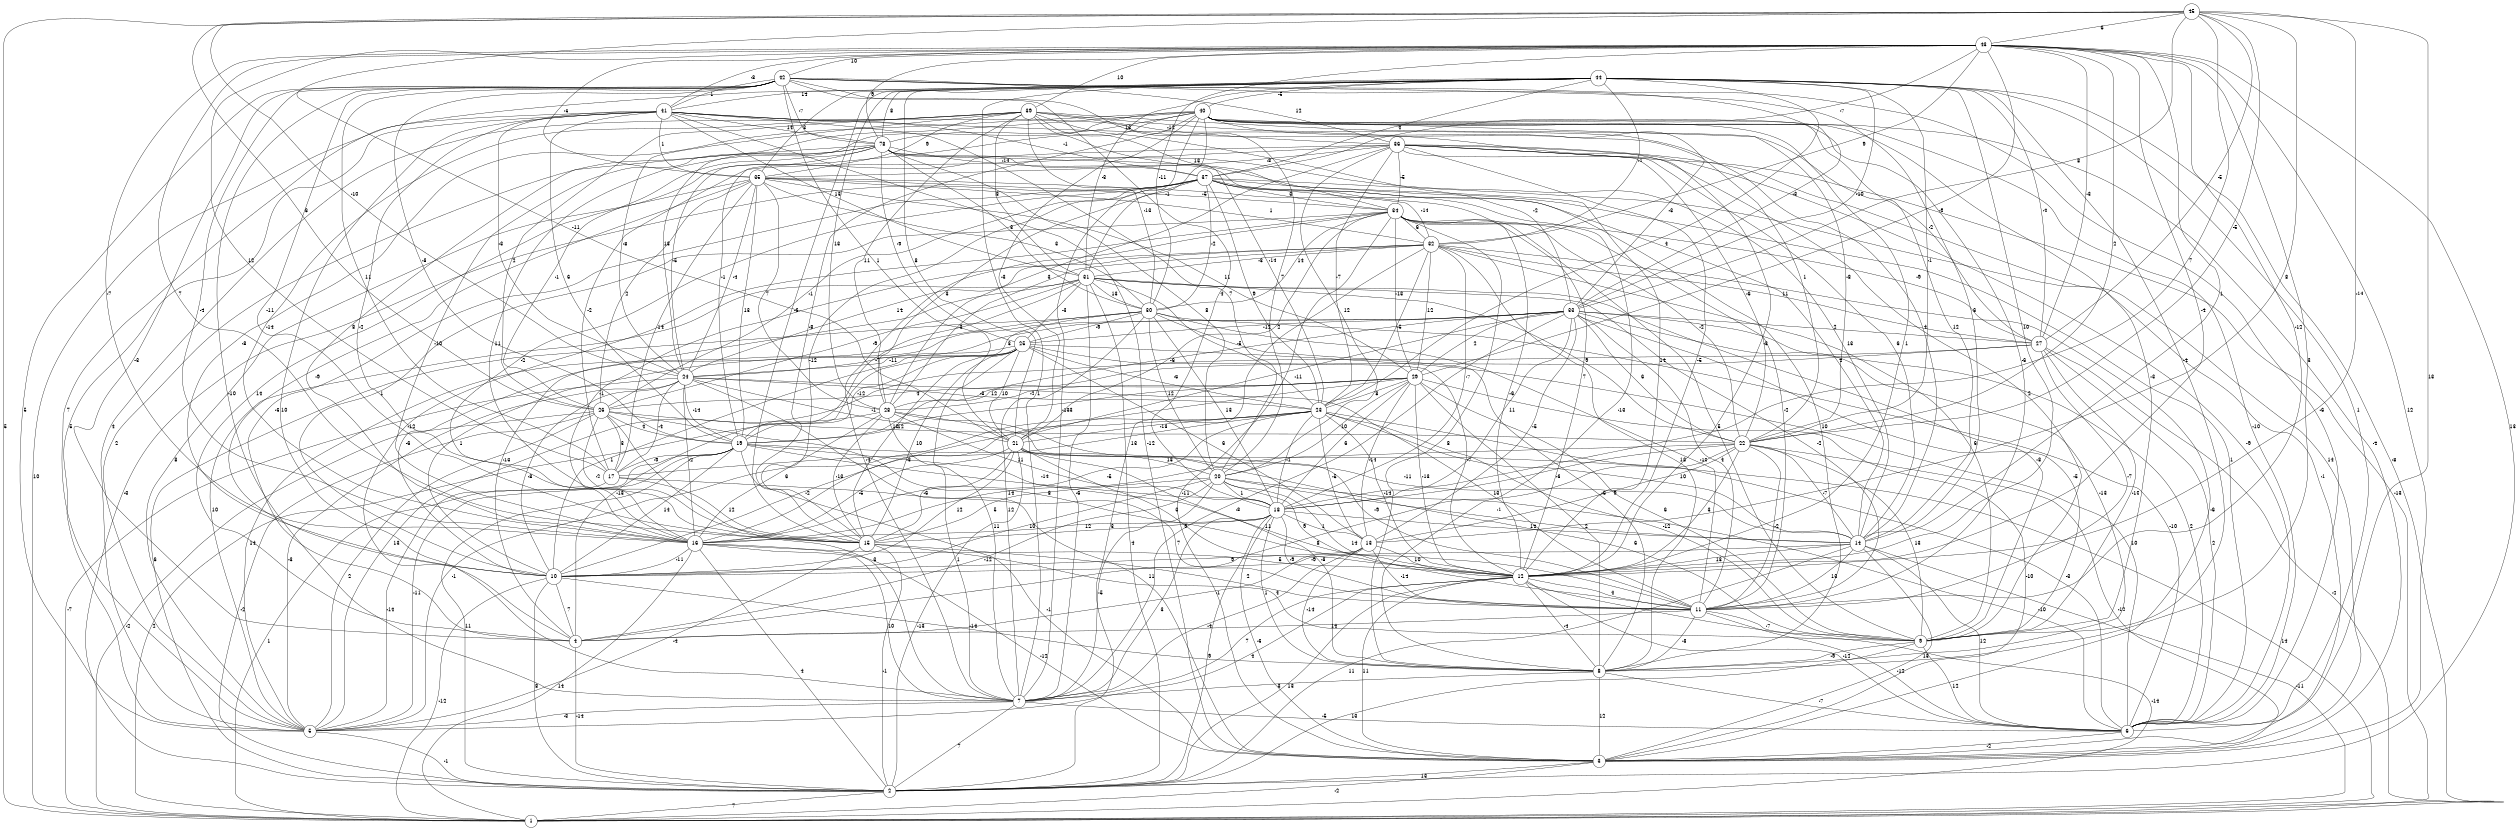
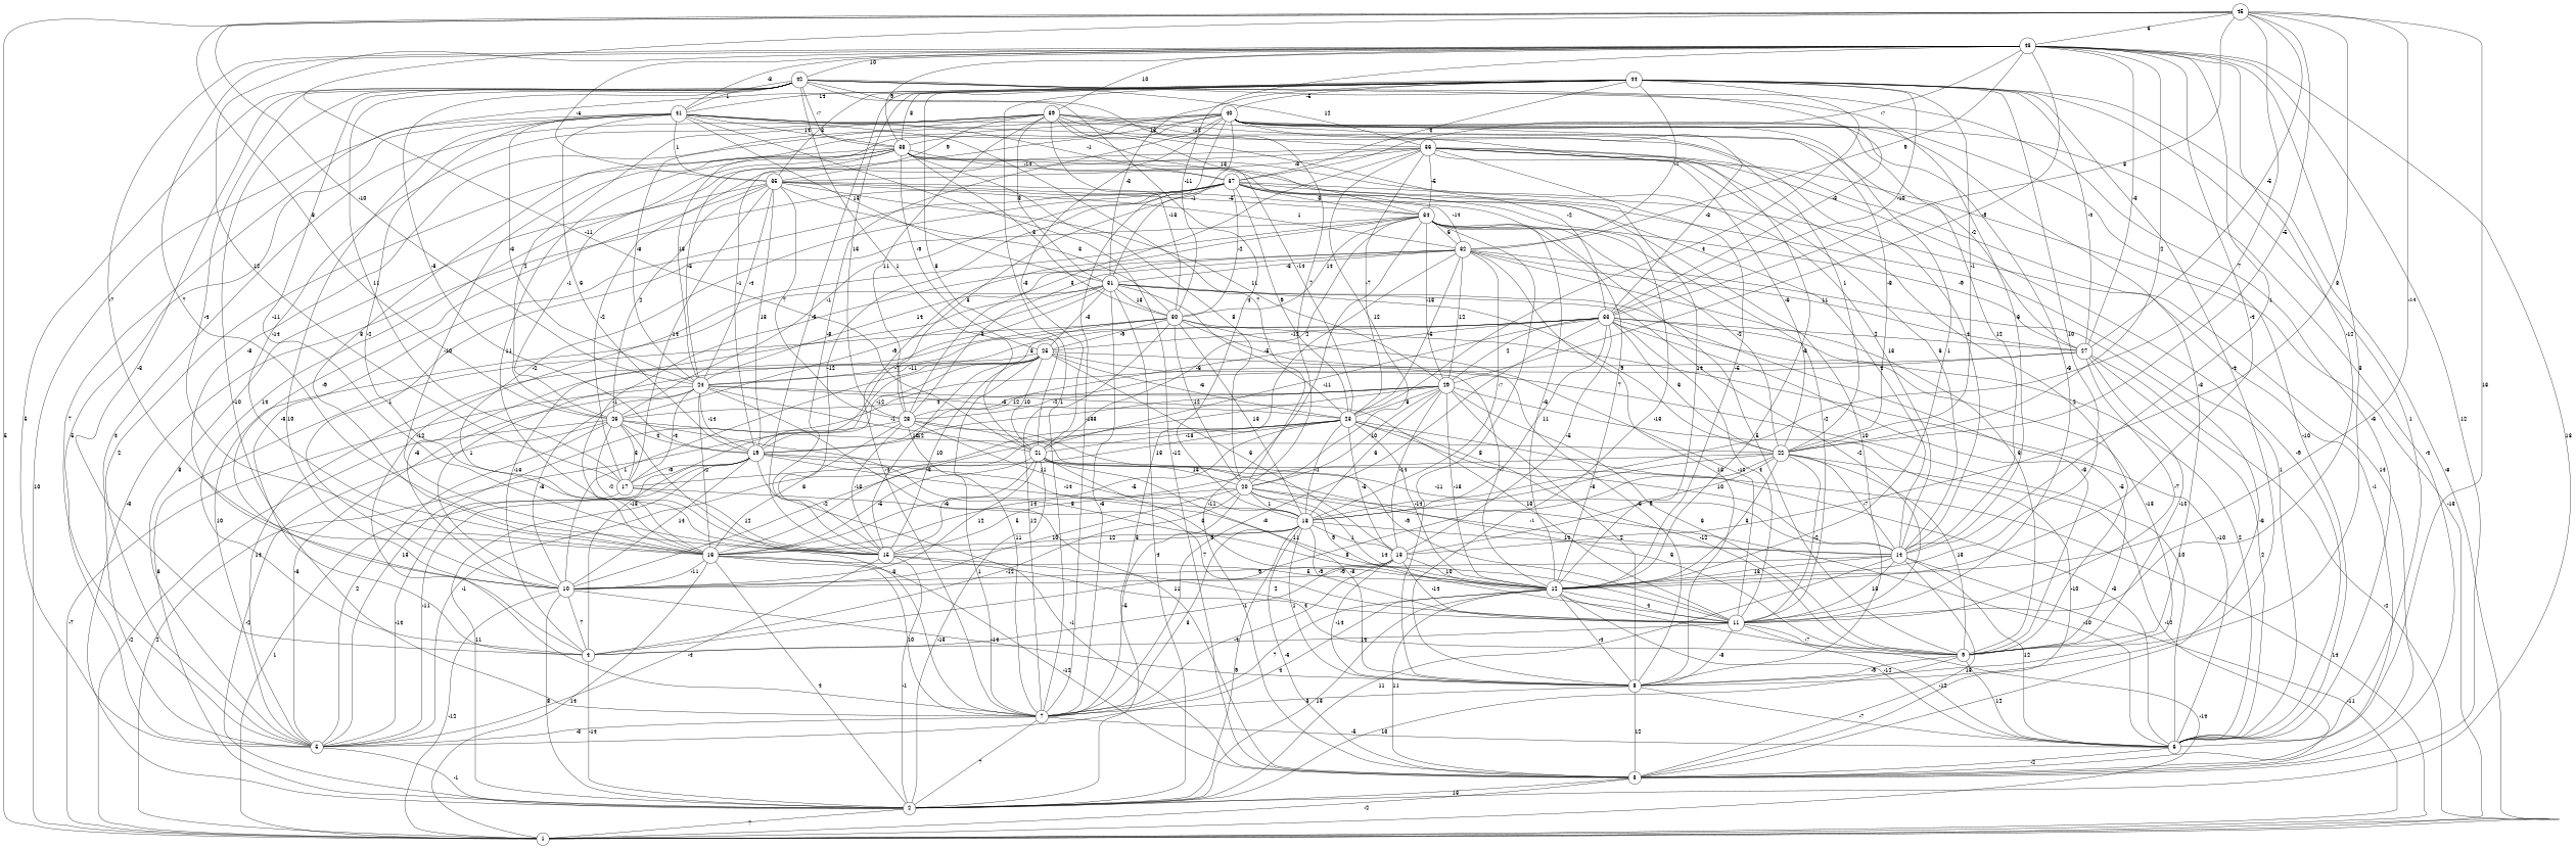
  graph {
    fontname="Helvetica,Arial,sans-serif"
    node [shape=circle]
    45
    1
    6
    12
    13
    18
    21
    22
    24
    26
    27
    33
    43
    3
    5
    7
    2
    8
    11
    4
    10
    15
    14
    16
    20
    9
    23
    17
    19
    28
    29
    25
    32
    35
    37
-   38 [label=78]
+   38
    41
    30
    39
    42
    31
    34
    36
    44
    40
    45 -- 1 [label=5]
    45 -- 6 [label=13]
    45 -- 12 [label=-14]
    45 -- 13 [label=8]
    45 -- 18 [label=7]
    45 -- 21 [label=-11]
    45 -- 22 [label=-5]
    45 -- 24 [label=-10]
    45 -- 26 [label=6]
    45 -- 27 [label=-5]
    45 -- 33 [label=8]
    45 -- 43 [label=6]
    6 -- 3 [label=-2]
    12 -- 1 [label=-14]
    12 -- 6 [label=-12]
    12 -- 3 [label=11]
    12 -- 5 [label=4]
    12 -- 7 [label=7]
    12 -- 2 [label=13]
    12 -- 8 [label=-4]
    12 -- 11 [label=4]
    13 -- 12 [label=10]
    13 -- 7 [label=-4]
    13 -- 8 [label=-14]
    13 -- 11 [label=-14]
    13 -- 4 [label=-1]
    13 -- 10 [label=9]
    18 -- 13 [label=1]
    18 -- 3 [label=-6]
    18 -- 7 [label=3]
    18 -- 2 [label=9]
    18 -- 8 [label=1]
    18 -- 11 [label=-9]
    18 -- 15 [label=9]
    18 -- 14 [label=14]
    18 -- 16 [label=12]
    21 -- 1 [label=14]
    21 -- 12 [label=3]
    21 -- 2 [label=-13]
    21 -- 8 [label=-8]
    21 -- 10 [label=12]
    21 -- 15 [label=-6]
    21 -- 16 [label=-5]
    21 -- 20 [label=13]
    22 -- 12 [label=3]
    22 -- 13 [label=9]
    22 -- 18 [label=-6]
    22 -- 3 [label=-12]
    22 -- 11 [label=-2]
    22 -- 4 [label=8]
    22 -- 14 [label=-7]
    22 -- 16 [label=14]
    22 -- 9 [label=13]
    24 -- 1 [label=-7]
    24 -- 21 [label=-1]
    24 -- 3 [label=11]
    24 -- 5 [label=-3]
    24 -- 11 [label=13]
    24 -- 10 [label=-8]
    24 -- 16 [label=-2]
    24 -- 23 [label=-3]
    24 -- 17 [label=-4]
    24 -- 19 [label=-14]
    26 -- 1 [label=-2]
    26 -- 12 [label=8]
    26 -- 22 [label=10]
    26 -- 5 [label=2]
    26 -- 7 [label=3]
    26 -- 2 [label=-2]
    26 -- 16 [label=-2]
    26 -- 17 [label=3]
    26 -- 19 [label=4]
    27 -- 1 [label=-2]
    27 -- 6 [label=2]
    27 -- 5 [label=13]
    27 -- 11 [label=-7]
    27 -- 9 [label=-10]
    27 -- 19 [label=12]
    33 -- 6 [label=2]
    33 -- 13 [label=-5]
    33 -- 18 [label=11]
    33 -- 21 [label=-11]
    33 -- 22 [label=6]
    33 -- 24 [label=3]
    33 -- 27 [label=2]
    33 -- 7 [label=-8]
    33 -- 8 [label=-13]
    33 -- 11 [label=4]
    33 -- 10 [label=1]
    33 -- 9 [label=-5]
    33 -- 28 [label=-6]
    33 -- 29 [label=2]
    33 -- 25 [label=-12]
    43 -- 12 [label=-4]
    43 -- 22 [label=2]
    43 -- 27 [label=-3]
    43 -- 3 [label=12]
    43 -- 2 [label=13]
    43 -- 8 [label=3]
    43 -- 11 [label=-12]
    43 -- 15 [label=7]
    43 -- 14 [label=1]
    43 -- 16 [label=-7]
    43 -- 17 [label=12]
    43 -- 29 [label=-9]
    43 -- 32 [label=9]
    43 -- 35 [label=-5]
    43 -- 37 [label=-7]
    43 -- 38 [label=9]
    43 -- 41 [label=-8]
    43 -- 30 [label=-11]
    43 -- 39 [label=10]
    43 -- 42 [label=10]
    3 -- 1 [label=-2]
    3 -- 2 [label=13]
    5 -- 2 [label=-1]
    7 -- 6 [label=-5]
    7 -- 5 [label=-3]
    7 -- 2 [label=7]
    2 -- 1 [label=7]
    8 -- 6 [label=-7]
    8 -- 3 [label=12]
    8 -- 7 [label=3]
    11 -- 6 [label=-12]
    11 -- 8 [label=-8]
    11 -- 4 [label=14]
    11 -- 9 [label=-7]
    4 -- 2 [label=-14]
    10 -- 1 [label=-12]
    10 -- 2 [label=8]
    10 -- 8 [label=-14]
    10 -- 4 [label=7]
    15 -- 5 [label=-4]
    15 -- 2 [label=-1]
    15 -- 11 [label=2]
    15 -- 9 [label=4]
    14 -- 1 [label=-11]
    14 -- 6 [label=12]
    14 -- 12 [label=13]
    14 -- 3 [label=13]
    14 -- 2 [label=11]
    14 -- 11 [label=13]
    14 -- 10 [label=-9]
    16 -- 1 [label=14]
    16 -- 12 [label=5]
    16 -- 3 [label=-12]
    16 -- 7 [label=10]
    16 -- 2 [label=4]
    16 -- 10 [label=-11]
    20 -- 6 [label=-10]
    20 -- 12 [label=9]
    20 -- 18 [label=1]
    20 -- 7 [label=-5]
    20 -- 11 [label=14]
    20 -- 4 [label=-12]
    20 -- 10 [label=10]
    20 -- 15 [label=5]
    20 -- 14 [label=-1]
    9 -- 6 [label=12]
    9 -- 2 [label=13]
    9 -- 8 [label=-9]
    23 -- 6 [label=-3]
    23 -- 12 [label=-14]
    23 -- 13 [label=-5]
    23 -- 18 [label=-1]
    23 -- 21 [label=-13]
    23 -- 5 [label=-1]
    23 -- 10 [label=-2]
    23 -- 14 [label=10]
    23 -- 16 [label=-5]
    23 -- 9 [label=-12]
    23 -- 17 [label=13]
    17 -- 5 [label=-14]
    17 -- 11 [label=7]
    17 -- 15 [label=12]
    19 -- 1 [label=1]
    19 -- 18 [label=-14]
    19 -- 3 [label=-1]
    19 -- 5 [label=-11]
    19 -- 2 [label=11]
    19 -- 11 [label=11]
    19 -- 10 [label=14]
    19 -- 9 [label=6]
    19 -- 17 [label=-9]
    28 -- 1 [label=2]
    28 -- 18 [label=11]
    28 -- 7 [label=1]
    28 -- 11 [label=-9]
    28 -- 15 [label=-13]
    28 -- 14 [label=-11]
    28 -- 16 [label=6]
    29 -- 12 [label=-13]
    29 -- 13 [label=-14]
    29 -- 18 [label=6]
    29 -- 26 [label=4]
    29 -- 3 [label=-10]
    29 -- 8 [label=2]
    29 -- 16 [label=-3]
    29 -- 20 [label=10]
    29 -- 9 [label=6]
    29 -- 23 [label=8]
    29 -- 19 [label=3]
    29 -- 28 [label=-2]
    25 -- 6 [label=10]
    25 -- 12 [label=-7]
    25 -- 13 [label=6]
    25 -- 21 [label=10]
    25 -- 24 [label=-11]
    25 -- 5 [label=14]
    25 -- 7 [label=11]
    25 -- 4 [label=-13]
    25 -- 10 [label=1]
    25 -- 15 [label=10]
    25 -- 23 [label=-6]
    25 -- 19 [label=-12]
    32 -- 18 [label=-7]
    32 -- 24 [label=14]
    32 -- 27 [label=11]
    32 -- 3 [label=-6]
    32 -- 2 [label=3]
    32 -- 8 [label=13]
    32 -- 16 [label=-1]
    32 -- 9 [label=6]
    32 -- 23 [label=-5]
    32 -- 28 [label=3]
    32 -- 29 [label=12]
    32 -- 31 [label=-3]
    35 -- 24 [label=-4]
    35 -- 26 [label=2]
    35 -- 5 [label=8]
    35 -- 10 [label=-9]
    35 -- 14 [label=4]
    35 -- 17 [label=14]
    35 -- 19 [label=13]
    35 -- 28 [label=7]
    35 -- 29 [label=11]
    35 -- 32 [label=1]
    35 -- 30 [label=3]
    35 -- 34 [label=-5]
    37 -- 6 [label=1]
    37 -- 12 [label=7]
    37 -- 26 [label=-1]
    37 -- 3 [label=-1]
    37 -- 2 [label=-3]
    37 -- 8 [label=10]
    37 -- 4 [label=-6]
    37 -- 15 [label=-12]
    37 -- 16 [label=-2]
    37 -- 23 [label=9]
    37 -- 28 [label=3]
    37 -- 32 [label=-14]
    37 -- 30 [label=-2]
    37 -- 34 [label=3]
    38 -- 12 [label=14]
    38 -- 24 [label=-5]
    38 -- 26 [label=-1]
    38 -- 5 [label=2]
    38 -- 8 [label=-13]
    38 -- 15 [label=11]
    38 -- 14 [label=13]
    38 -- 16 [label=-10]
    38 -- 20 [label=8]
    38 -- 25 [label=-9]
    38 -- 37 [label=-14]
    38 -- 30 [label=3]
    41 -- 1 [label=10]
    41 -- 12 [label=-3]
    41 -- 22 [label=1]
    41 -- 24 [label=-3]
    41 -- 3 [label=-12]
    41 -- 5 [label=5]
    41 -- 7 [label=10]
    41 -- 15 [label=-2]
    41 -- 20 [label=7]
    41 -- 19 [label=6]
    41 -- 35 [label=1]
    41 -- 37 [label=-1]
    41 -- 38 [label=14]
    41 -- 31 [label=13]
    30 -- 6 [label=-10]
    30 -- 18 [label=13]
    30 -- 7 [label=12]
    30 -- 2 [label=6]
    30 -- 8 [label=-6]
    30 -- 11 [label=-10]
    30 -- 10 [label=-6]
    30 -- 15 [label=12]
    30 -- 20 [label=12]
    30 -- 25 [label=-9]
    39 -- 24 [label=-8]
    39 -- 26 [label=2]
    39 -- 27 [label=-2]
    39 -- 33 [label=-2]
    39 -- 5 [label=4]
    39 -- 14 [label=4]
    39 -- 16 [label=-14]
    39 -- 23 [label=-14]
    39 -- 28 [label=11]
    39 -- 35 [label=9]
    39 -- 30 [label=-13]
    39 -- 31 [label=8]
    39 -- 34 [label=13]
    39 -- 36 [label=-12]
    42 -- 6 [label=-6]
    42 -- 18 [label=4]
    42 -- 21 [label=1]
    42 -- 33 [label=-3]
    42 -- 5 [label=5]
    42 -- 7 [label=-10]
    42 -- 4 [label=-3]
    42 -- 15 [label=-11]
    42 -- 14 [label=6]
    42 -- 16 [label=-4]
    42 -- 20 [label=7]
    42 -- 17 [label=11]
    42 -- 19 [label=-8]
    42 -- 38 [label=-7]
    42 -- 41 [label=1]
    42 -- 36 [label=12]
    31 -- 22 [label=9]
    31 -- 26 [label=-9]
    31 -- 5 [label=10]
    31 -- 7 [label=-6]
    31 -- 2 [label=4]
    31 -- 11 [label=-2]
    31 -- 4 [label=-13]
    31 -- 9 [label=-8]
    31 -- 23 [label=-5]
    31 -- 19 [label=-7]
    31 -- 25 [label=-3]
    31 -- 30 [label=13]
    34 -- 12 [label=-6]
    34 -- 21 [label=2]
    34 -- 22 [label=-2]
    34 -- 27 [label=-9]
    34 -- 3 [label=-11]
    34 -- 7 [label=-4]
    34 -- 8 [label=8]
    34 -- 11 [label=-2]
    34 -- 4 [label=-12]
    34 -- 10 [label=1]
    34 -- 9 [label=5]
    34 -- 29 [label=-13]
    34 -- 32 [label=6]
    34 -- 30 [label=14]
    36 -- 1 [label=-13]
    36 -- 6 [label=-9]
    36 -- 12 [label=-5]
    36 -- 22 [label=-6]
    36 -- 3 [label=14]
    36 -- 4 [label=14]
    36 -- 14 [label=6]
    36 -- 20 [label=12]
    36 -- 9 [label=2]
    36 -- 23 [label=-7]
    36 -- 17 [label=-2]
    36 -- 28 [label=3]
    36 -- 35 [label=-8]
    36 -- 34 [label=-5]
    44 -- 1 [label=-8]
    44 -- 6 [label=1]
    44 -- 12 [label=10]
    44 -- 21 [label=8]
    44 -- 22 [label=-1]
    44 -- 27 [label=-4]
    44 -- 33 [label=-10]
    44 -- 5 [label=7]
    44 -- 7 [label=1]
    44 -- 15 [label=-6]
    44 -- 9 [label=-4]
    44 -- 23 [label=4]
    44 -- 28 [label=13]
    44 -- 32 [label=-1]
    44 -- 35 [label=3]
    44 -- 37 [label=4]
    44 -- 38 [label=8]
    44 -- 41 [label=14]
    44 -- 31 [label=-3]
    44 -- 40 [label=-5]
    40 -- 6 [label=-10]
    40 -- 12 [label=1]
    40 -- 21 [label=-3]
    40 -- 22 [label=-8]
    40 -- 24 [label=13]
    40 -- 33 [label=-3]
    40 -- 3 [label=-4]
    40 -- 7 [label=-13]
    40 -- 11 [label=-6]
    40 -- 10 [label=-8]
    40 -- 15 [label=-8]
    40 -- 14 [label=12]
    40 -- 16 [label=8]
    40 -- 9 [label=-3]
    40 -- 19 [label=-1]
    40 -- 38 [label=13]
    40 -- 31 [label=-1]
  }
